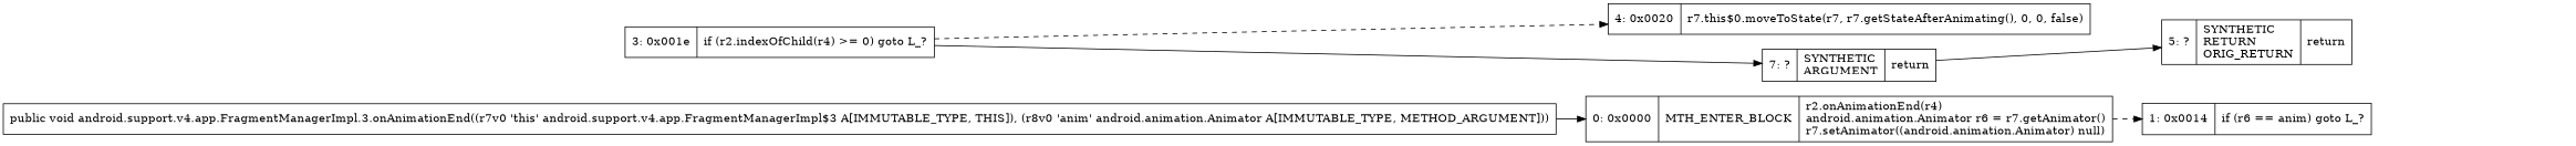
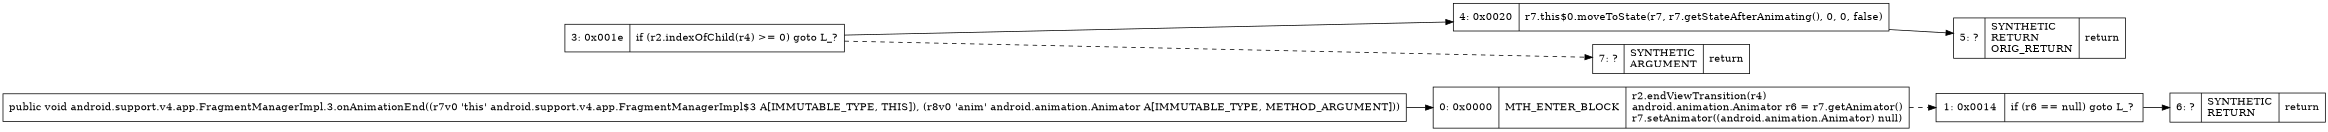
  digraph {
    rankdir=LR
    node [shape=record]
-   n1 [label="{0\:\ 0x0000|MTH_ENTER_BLOCK\l|r2.onAnimationEnd(r4)\landroid.animation.Animator r6 = r7.getAnimator()\lr7.setAnimator((android.animation.Animator) null)\l}"]
-   n2 [label="{1\:\ 0x0014|if (r6 == anim) goto L_?\l}"]
+   n1 [label="{0\:\ 0x0000|MTH_ENTER_BLOCK\l|r2.endViewTransition(r4)\landroid.animation.Animator r6 = r7.getAnimator()\lr7.setAnimator((android.animation.Animator) null)\l}"]
+   n2 [label="{1\:\ 0x0014|if (r6 == null) goto L_?\l}"]
+   n3 [label="{6\:\ ?|SYNTHETIC\lRETURN\l|return\l}"]
    n4 [label="{3\:\ 0x001e|if (r2.indexOfChild(r4) \>= 0) goto L_?\l}"]
    n5 [label="{4\:\ 0x0020|r7.this$0.moveToState(r7, r7.getStateAfterAnimating(), 0, 0, false)\l}"]
    n6 [label="{7\:\ ?|SYNTHETIC\lARGUMENT\l|return\l}"]
    n7 [label="{5\:\ ?|SYNTHETIC\lRETURN\lORIG_RETURN\l|return\l}"]
    n8 [label="{public void android.support.v4.app.FragmentManagerImpl.3.onAnimationEnd((r7v0 'this' android.support.v4.app.FragmentManagerImpl$3 A[IMMUTABLE_TYPE, THIS]), (r8v0 'anim' android.animation.Animator A[IMMUTABLE_TYPE, METHOD_ARGUMENT])) }"]
    n1 -> n2 [style=dashed]
-   n4 -> n5 [style=dashed]
-   n4 -> n6
-   n6 -> n7
+   n2 -> n3
+   n4 -> n5 [style=solid]
+   n4 -> n6 [style=dashed]
+   n5 -> n7
    n8 -> n1
  }
